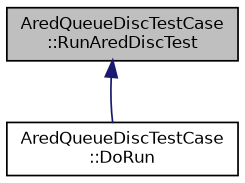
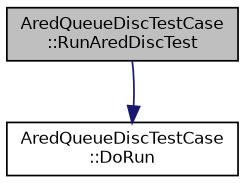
  digraph {
    rankdir=TB
    node [color=black fontname=Helvetica fontsize=10 shape=record style=filled]
    n1 [fillcolor=grey75 fontcolor=black height=0.2 label="AredQueueDiscTestCase\l::RunAredDiscTest" width=0.4]
    n2 [fillcolor=white height=0.2 label="AredQueueDiscTestCase\l::DoRun" width=0.4]
-   n1 -> n2 [color=midnightblue dir=back fontname=Helvetica fontsize=10 labelfontname=Helvetica labelfontsize=10 style=solid]
+   n2 -> n1 [color=midnightblue dir=back fontname=Helvetica fontsize=10 labelfontname=Helvetica labelfontsize=10 style=solid]
  }
